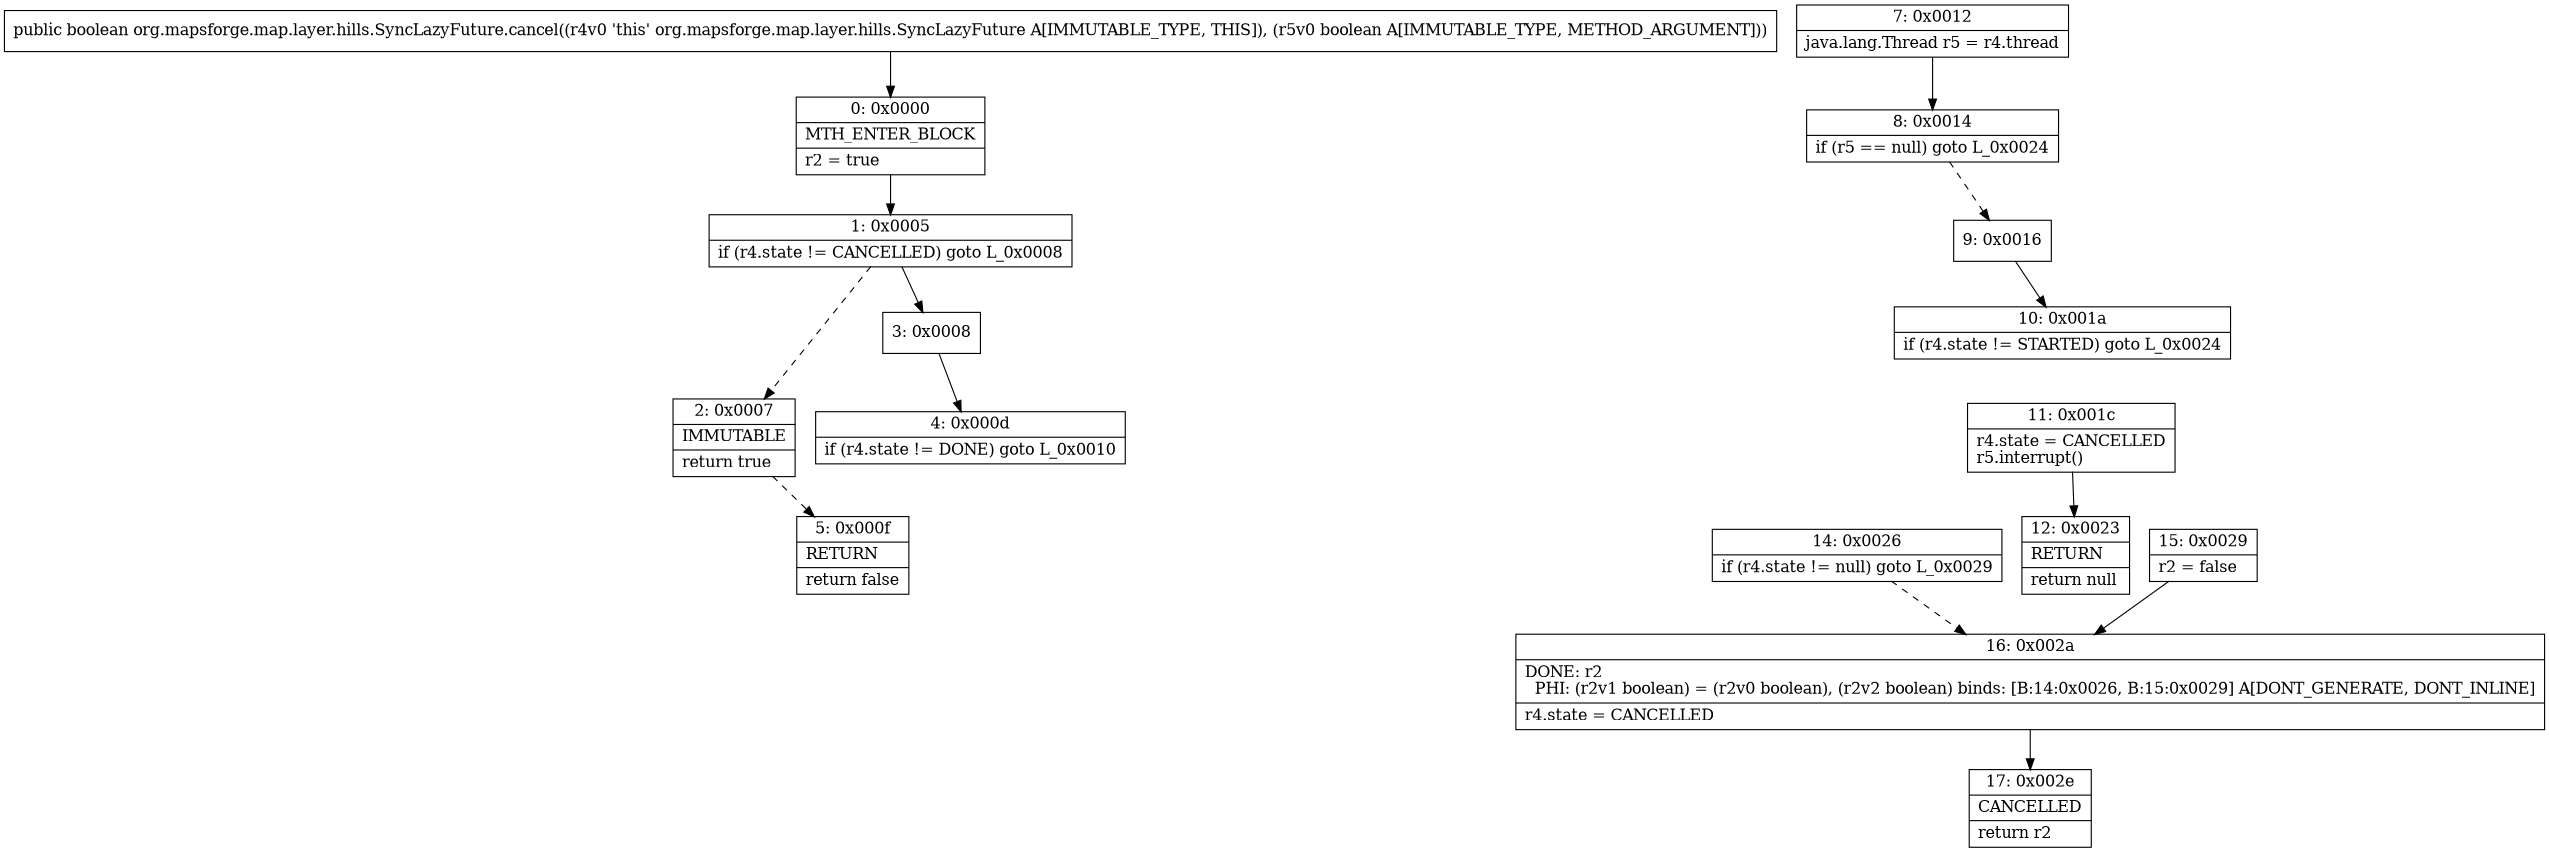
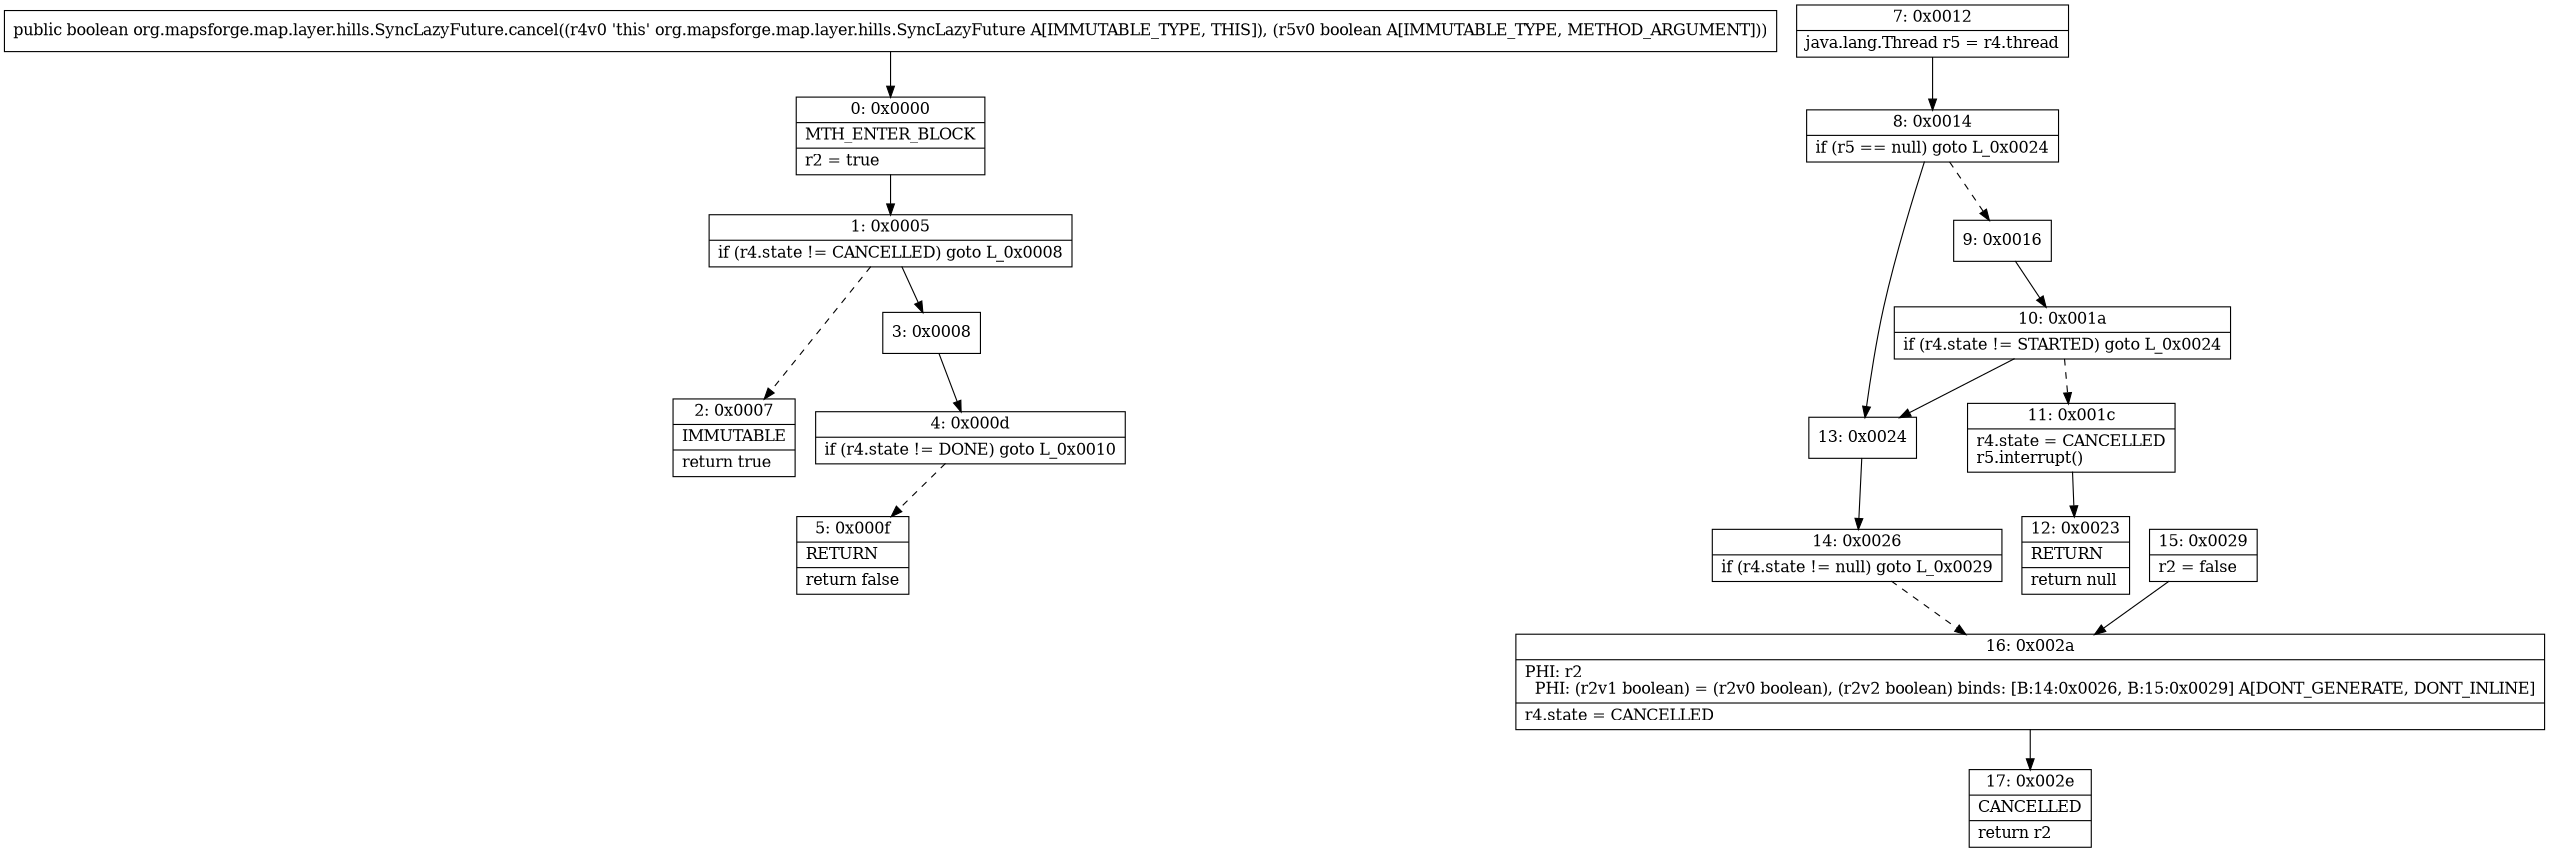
  digraph {
    node [shape=record]
    n1 [label="{0\:\ 0x0000|MTH_ENTER_BLOCK\l|r2 = true\l}"]
    n2 [label="{1\:\ 0x0005|if (r4.state != CANCELLED) goto L_0x0008\l}"]
    n3 [label="{2\:\ 0x0007|IMMUTABLE\l|return true\l}"]
    n4 [label="{3\:\ 0x0008}"]
    n5 [label="{4\:\ 0x000d|if (r4.state != DONE) goto L_0x0010\l}"]
    n6 [label="{5\:\ 0x000f|RETURN\l|return false\l}"]
    n7 [label="{7\:\ 0x0012|java.lang.Thread r5 = r4.thread\l}"]
    n8 [label="{8\:\ 0x0014|if (r5 == null) goto L_0x0024\l}"]
+   n9 [label="{13\:\ 0x0024}"]
    n10 [label="{14\:\ 0x0026|if (r4.state != null) goto L_0x0029\l}"]
    n11 [label="{9\:\ 0x0016}"]
    n12 [label="{10\:\ 0x001a|if (r4.state != STARTED) goto L_0x0024\l}"]
    n13 [label="{11\:\ 0x001c|r4.state = CANCELLED\lr5.interrupt()\l}"]
    n14 [label="{12\:\ 0x0023|RETURN\l|return null\l}"]
-   n15 [label="{16\:\ 0x002a|DONE: r2 \l  PHI: (r2v1 boolean) = (r2v0 boolean), (r2v2 boolean) binds: [B:14:0x0026, B:15:0x0029] A[DONT_GENERATE, DONT_INLINE]\l|r4.state = CANCELLED\l}"]
+   n15 [label="{16\:\ 0x002a|PHI: r2 \l  PHI: (r2v1 boolean) = (r2v0 boolean), (r2v2 boolean) binds: [B:14:0x0026, B:15:0x0029] A[DONT_GENERATE, DONT_INLINE]\l|r4.state = CANCELLED\l}"]
    n16 [label="{15\:\ 0x0029|r2 = false\l}"]
    n17 [label="{17\:\ 0x002e|CANCELLED\l|return r2\l}"]
    n18 [label="{public boolean org.mapsforge.map.layer.hills.SyncLazyFuture.cancel((r4v0 'this' org.mapsforge.map.layer.hills.SyncLazyFuture A[IMMUTABLE_TYPE, THIS]), (r5v0 boolean A[IMMUTABLE_TYPE, METHOD_ARGUMENT])) }"]
    n1 -> n2
    n2 -> n3 [style=dashed]
    n2 -> n4
    n4 -> n5
-   n3 -> n6 [style=dashed]
+   n5 -> n6 [style=dashed]
    n7 -> n8
+   n8 -> n9
    n8 -> n11 [style=dashed]
+   n9 -> n10
    n10 -> n15 [style=dashed]
    n11 -> n12
+   n12 -> n9
+   n12 -> n13 [style=dashed]
    n13 -> n14
    n15 -> n17
    n16 -> n15
    n18 -> n1
  }
